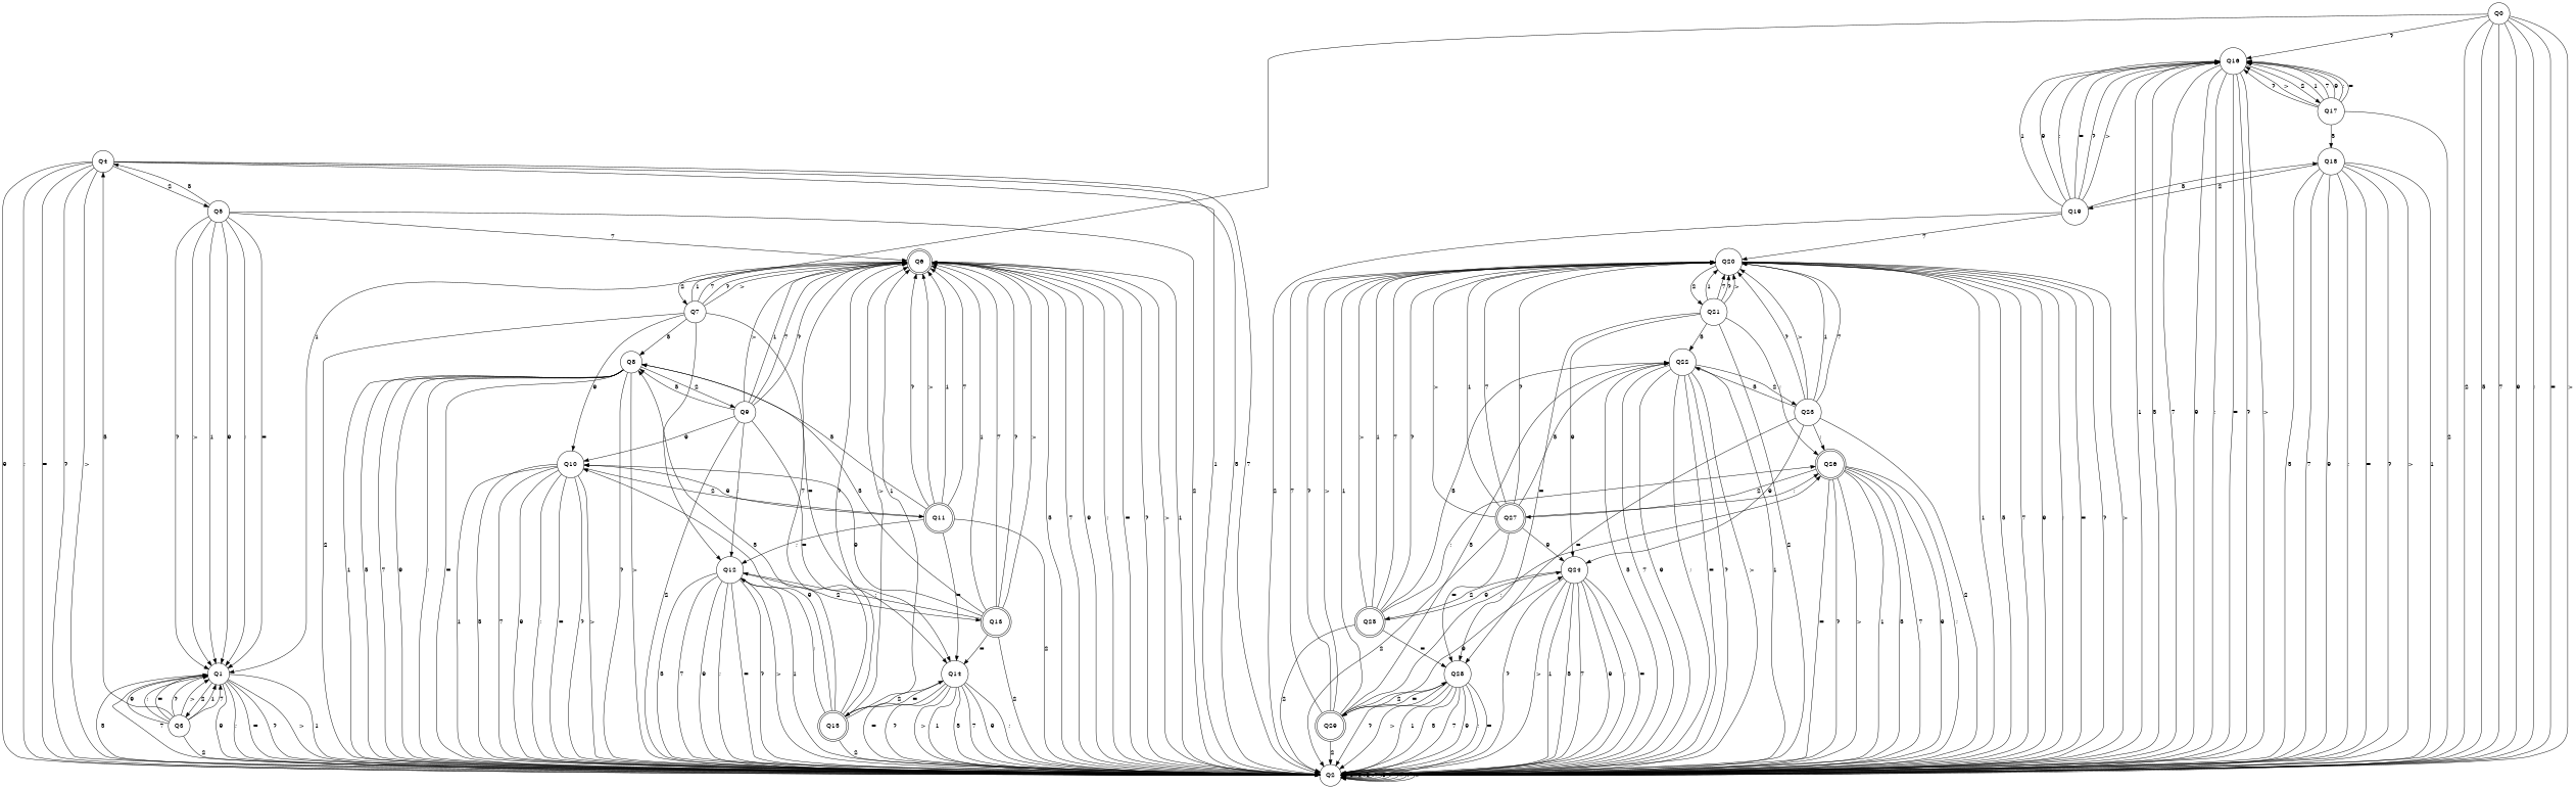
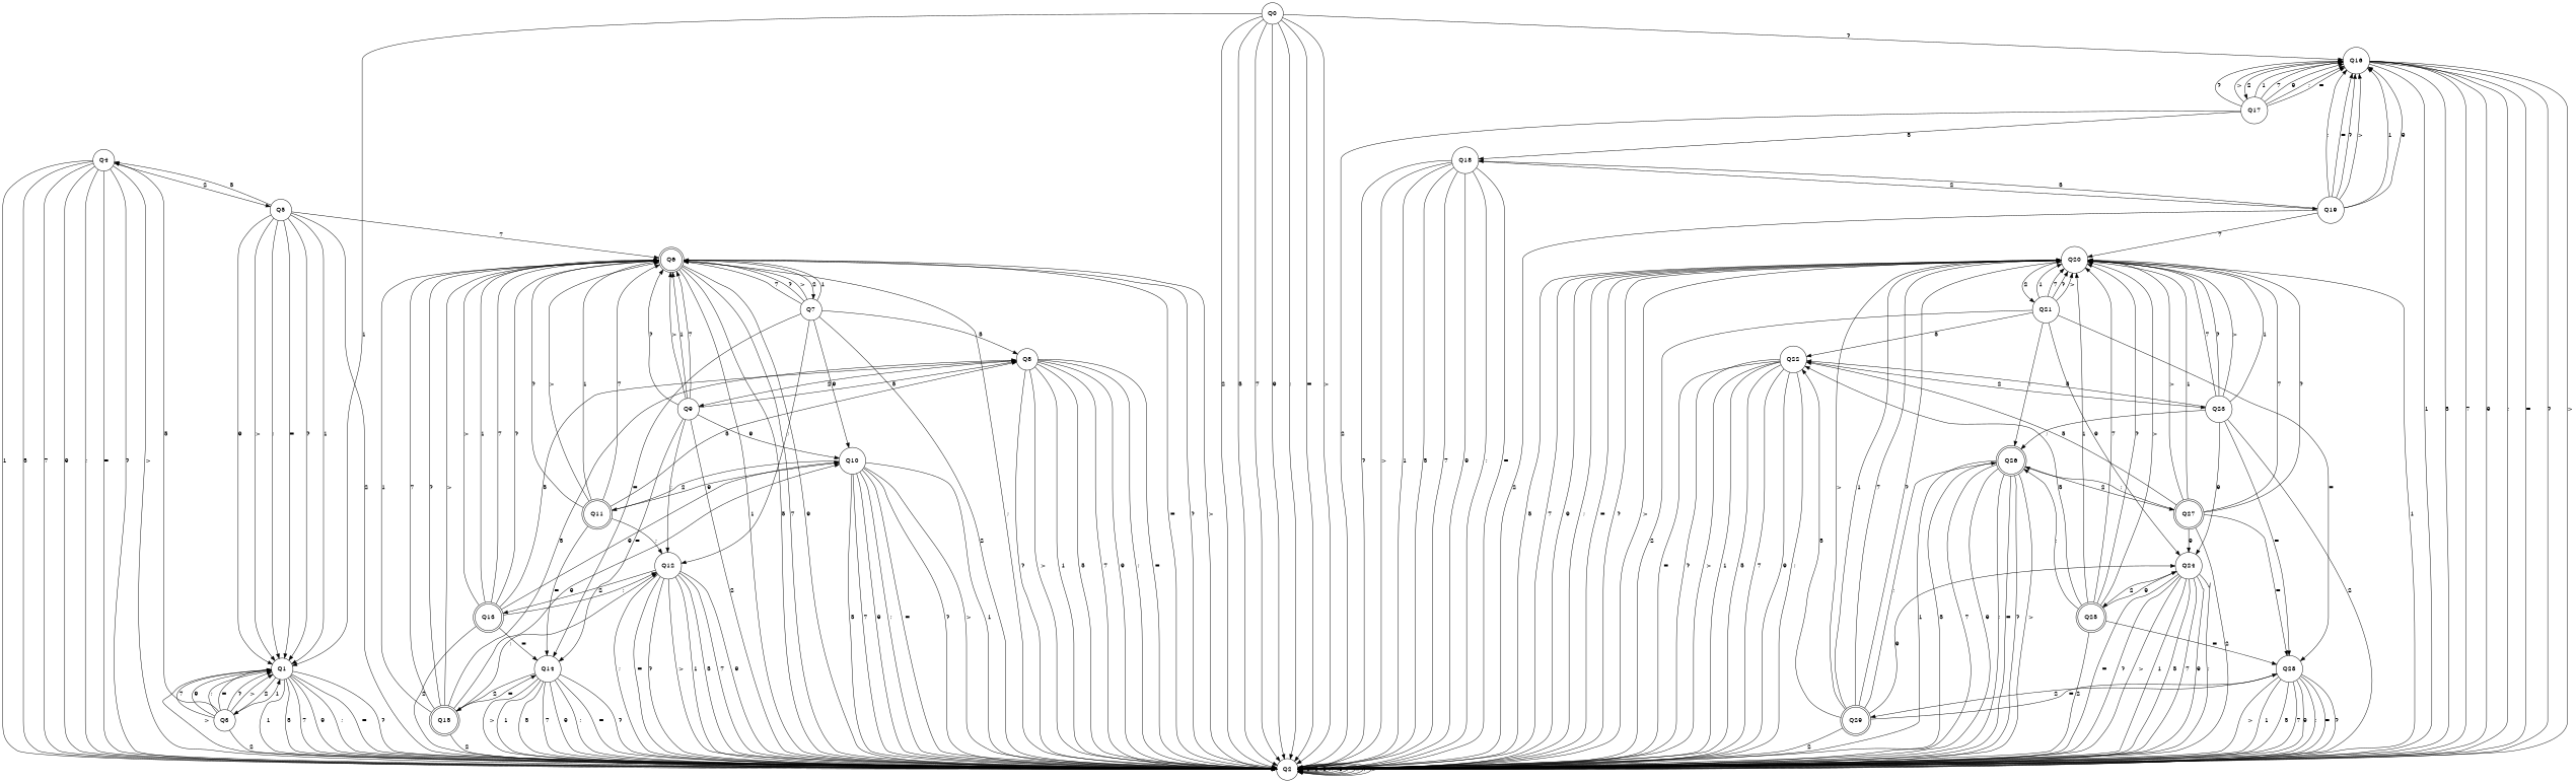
  digraph {
    node [shape=circle]
    Q4
    Q2
    Q5
    Q6 [shape=doublecircle]
    Q1
    Q14
    Q15 [shape=doublecircle]
    Q12
    Q10
    Q8
    Q13 [shape=doublecircle]
    Q22
    Q23
    Q20
    Q28
    Q24
    Q26 [shape=doublecircle]
    Q16
    Q17
    Q18
    Q19
    Q21
    Q29 [shape=doublecircle]
    Q7
    Q11 [shape=doublecircle]
    Q9
    Q25 [shape=doublecircle]
    Q27 [shape=doublecircle]
    Q0
    Q3
    Q4 -> Q2 [label=1]
    Q4 -> Q2 [label=5]
    Q4 -> Q2 [label=7]
    Q4 -> Q2 [label=9]
    Q4 -> Q2 [label=";"]
    Q4 -> Q2 [label="="]
    Q4 -> Q2 [label="?"]
    Q4 -> Q2 [label=">"]
    Q4 -> Q5 [label=2]
    Q2 -> Q2 [label=1]
    Q2 -> Q2 [label=2]
    Q2 -> Q2 [label=5]
    Q2 -> Q2 [label=7]
    Q2 -> Q2 [label=9]
    Q2 -> Q2 [label=";"]
    Q2 -> Q2 [label="="]
    Q2 -> Q2 [label="?"]
    Q2 -> Q2 [label=">"]
    Q5 -> Q4 [label=5]
    Q5 -> Q2 [label=2]
    Q5 -> Q6 [label=7]
    Q5 -> Q1 [label=1]
    Q5 -> Q1 [label=9]
    Q5 -> Q1 [label=";"]
    Q5 -> Q1 [label="="]
    Q5 -> Q1 [label="?"]
    Q5 -> Q1 [label=">"]
    Q6 -> Q2 [label=1]
    Q6 -> Q2 [label=5]
    Q6 -> Q2 [label=7]
    Q6 -> Q2 [label=9]
    Q6 -> Q2 [label=";"]
    Q6 -> Q2 [label="="]
    Q6 -> Q2 [label="?"]
    Q6 -> Q2 [label=">"]
    Q6 -> Q7 [label=2]
    Q1 -> Q2 [label=1]
    Q1 -> Q2 [label=5]
    Q1 -> Q2 [label=7]
    Q1 -> Q2 [label=9]
    Q1 -> Q2 [label=";"]
    Q1 -> Q2 [label="="]
    Q1 -> Q2 [label="?"]
    Q1 -> Q2 [label=">"]
    Q1 -> Q3 [label=2]
    Q14 -> Q2 [label=1]
    Q14 -> Q2 [label=5]
    Q14 -> Q2 [label=7]
    Q14 -> Q2 [label=9]
    Q14 -> Q2 [label=";"]
    Q14 -> Q2 [label="="]
    Q14 -> Q2 [label="?"]
    Q14 -> Q2 [label=">"]
    Q14 -> Q15 [label=2]
    Q15 -> Q2 [label=2]
    Q15 -> Q6 [label=1]
    Q15 -> Q6 [label=7]
    Q15 -> Q6 [label="?"]
    Q15 -> Q6 [label=">"]
    Q15 -> Q14 [label="="]
    Q15 -> Q12 [label=";"]
    Q15 -> Q10 [label=9]
    Q15 -> Q8 [label=5]
    Q12 -> Q2 [label=1]
    Q12 -> Q2 [label=5]
    Q12 -> Q2 [label=7]
    Q12 -> Q2 [label=9]
    Q12 -> Q2 [label=";"]
    Q12 -> Q2 [label="="]
    Q12 -> Q2 [label="?"]
    Q12 -> Q2 [label=">"]
    Q12 -> Q13 [label=2]
    Q10 -> Q2 [label=1]
    Q10 -> Q2 [label=5]
    Q10 -> Q2 [label=7]
    Q10 -> Q2 [label=9]
    Q10 -> Q2 [label=";"]
    Q10 -> Q2 [label="="]
    Q10 -> Q2 [label="?"]
    Q10 -> Q2 [label=">"]
    Q10 -> Q11 [label=2]
    Q8 -> Q2 [label=1]
    Q8 -> Q2 [label=5]
    Q8 -> Q2 [label=7]
    Q8 -> Q2 [label=9]
    Q8 -> Q2 [label=";"]
    Q8 -> Q2 [label="="]
    Q8 -> Q2 [label="?"]
    Q8 -> Q2 [label=">"]
    Q8 -> Q9 [label=2]
    Q13 -> Q2 [label=2]
    Q13 -> Q6 [label=1]
    Q13 -> Q6 [label=7]
    Q13 -> Q6 [label="?"]
    Q13 -> Q6 [label=">"]
    Q13 -> Q14 [label="="]
    Q13 -> Q12 [label=";"]
    Q13 -> Q10 [label=9]
    Q13 -> Q8 [label=5]
    Q22 -> Q2 [label=1]
    Q22 -> Q2 [label=5]
    Q22 -> Q2 [label=7]
    Q22 -> Q2 [label=9]
    Q22 -> Q2 [label=";"]
    Q22 -> Q2 [label="="]
    Q22 -> Q2 [label="?"]
    Q22 -> Q2 [label=">"]
    Q22 -> Q23 [label=2]
    Q23 -> Q2 [label=2]
    Q23 -> Q22 [label=5]
    Q23 -> Q20 [label=1]
    Q23 -> Q20 [label=7]
    Q23 -> Q20 [label="?"]
    Q23 -> Q20 [label=">"]
    Q23 -> Q28 [label="="]
    Q23 -> Q24 [label=9]
    Q23 -> Q26 [label=";"]
    Q20 -> Q2 [label=1]
    Q20 -> Q2 [label=5]
    Q20 -> Q2 [label=7]
    Q20 -> Q2 [label=9]
    Q20 -> Q2 [label=";"]
    Q20 -> Q2 [label="="]
    Q20 -> Q2 [label="?"]
    Q20 -> Q2 [label=">"]
    Q20 -> Q21 [label=2]
    Q28 -> Q2 [label=1]
    Q28 -> Q2 [label=5]
    Q28 -> Q2 [label=7]
    Q28 -> Q2 [label=9]
    Q28 -> Q2 [label=";"]
    Q28 -> Q2 [label="="]
    Q28 -> Q2 [label="?"]
    Q28 -> Q2 [label=">"]
    Q28 -> Q29 [label=2]
    Q24 -> Q2 [label=1]
    Q24 -> Q2 [label=5]
    Q24 -> Q2 [label=7]
    Q24 -> Q2 [label=9]
    Q24 -> Q2 [label=";"]
    Q24 -> Q2 [label="="]
    Q24 -> Q2 [label="?"]
    Q24 -> Q2 [label=">"]
    Q24 -> Q25 [label=2]
    Q26 -> Q2 [label=1]
    Q26 -> Q2 [label=5]
    Q26 -> Q2 [label=7]
    Q26 -> Q2 [label=9]
    Q26 -> Q2 [label=";"]
    Q26 -> Q2 [label="="]
    Q26 -> Q2 [label="?"]
    Q26 -> Q2 [label=">"]
    Q26 -> Q27 [label=2]
    Q16 -> Q2 [label=1]
    Q16 -> Q2 [label=5]
    Q16 -> Q2 [label=7]
    Q16 -> Q2 [label=9]
    Q16 -> Q2 [label=";"]
    Q16 -> Q2 [label="="]
    Q16 -> Q2 [label="?"]
    Q16 -> Q2 [label=">"]
    Q16 -> Q17 [label=2]
    Q17 -> Q2 [label=2]
    Q17 -> Q16 [label=1]
    Q17 -> Q16 [label=7]
    Q17 -> Q16 [label=9]
    Q17 -> Q16 [label=";"]
    Q17 -> Q16 [label="="]
    Q17 -> Q16 [label="?"]
    Q17 -> Q16 [label=">"]
    Q17 -> Q18 [label=5]
    Q18 -> Q2 [label=1]
    Q18 -> Q2 [label=5]
    Q18 -> Q2 [label=7]
    Q18 -> Q2 [label=9]
    Q18 -> Q2 [label=";"]
    Q18 -> Q2 [label="="]
    Q18 -> Q2 [label="?"]
    Q18 -> Q2 [label=">"]
    Q18 -> Q19 [label=2]
    Q19 -> Q2 [label=2]
    Q19 -> Q20 [label=7]
    Q19 -> Q16 [label=1]
    Q19 -> Q16 [label=9]
    Q19 -> Q16 [label=";"]
    Q19 -> Q16 [label="="]
    Q19 -> Q16 [label="?"]
    Q19 -> Q16 [label=">"]
    Q19 -> Q18 [label=5]
    Q21 -> Q2 [label=2]
    Q21 -> Q22 [label=5]
    Q21 -> Q20 [label=1]
    Q21 -> Q20 [label=7]
    Q21 -> Q20 [label="?"]
    Q21 -> Q20 [label=">"]
    Q21 -> Q28 [label="="]
    Q21 -> Q24 [label=9]
    Q21 -> Q26 [label=";"]
    Q29 -> Q2 [label=2]
    Q29 -> Q22 [label=5]
    Q29 -> Q20 [label=1]
    Q29 -> Q20 [label=7]
    Q29 -> Q20 [label="?"]
    Q29 -> Q20 [label=">"]
    Q29 -> Q28 [label="="]
    Q29 -> Q24 [label=9]
    Q29 -> Q26 [label=";"]
    Q7 -> Q2 [label=2]
    Q7 -> Q6 [label=1]
    Q7 -> Q6 [label=7]
    Q7 -> Q6 [label="?"]
    Q7 -> Q6 [label=">"]
    Q7 -> Q14 [label="="]
    Q7 -> Q12 [label=";"]
    Q7 -> Q10 [label=9]
    Q7 -> Q8 [label=5]
-   Q11 -> Q2 [label=2]
    Q11 -> Q6 [label=1]
    Q11 -> Q6 [label=7]
    Q11 -> Q6 [label="?"]
    Q11 -> Q6 [label=">"]
    Q11 -> Q14 [label="="]
    Q11 -> Q12 [label=";"]
    Q11 -> Q10 [label=9]
    Q11 -> Q8 [label=5]
    Q9 -> Q2 [label=2]
    Q9 -> Q6 [label=1]
    Q9 -> Q6 [label=7]
    Q9 -> Q6 [label="?"]
    Q9 -> Q6 [label=">"]
    Q9 -> Q14 [label="="]
    Q9 -> Q12 [label=";"]
    Q9 -> Q10 [label=9]
    Q9 -> Q8 [label=5]
    Q25 -> Q2 [label=2]
    Q25 -> Q22 [label=5]
    Q25 -> Q20 [label=1]
    Q25 -> Q20 [label=7]
    Q25 -> Q20 [label="?"]
    Q25 -> Q20 [label=">"]
    Q25 -> Q28 [label="="]
    Q25 -> Q24 [label=9]
    Q25 -> Q26 [label=";"]
    Q27 -> Q2 [label=2]
    Q27 -> Q22 [label=5]
    Q27 -> Q20 [label=1]
    Q27 -> Q20 [label=7]
    Q27 -> Q20 [label="?"]
    Q27 -> Q20 [label=">"]
    Q27 -> Q28 [label="="]
    Q27 -> Q24 [label=9]
    Q27 -> Q26 [label=";"]
    Q0 -> Q2 [label=2]
    Q0 -> Q2 [label=5]
    Q0 -> Q2 [label=7]
    Q0 -> Q2 [label=9]
    Q0 -> Q2 [label=";"]
    Q0 -> Q2 [label="="]
    Q0 -> Q2 [label=">"]
    Q0 -> Q1 [label=1]
    Q0 -> Q16 [label="?"]
    Q3 -> Q4 [label=5]
    Q3 -> Q2 [label=2]
    Q3 -> Q1 [label=1]
    Q3 -> Q1 [label=7]
    Q3 -> Q1 [label=9]
    Q3 -> Q1 [label=";"]
    Q3 -> Q1 [label="="]
    Q3 -> Q1 [label="?"]
    Q3 -> Q1 [label=">"]
  }
